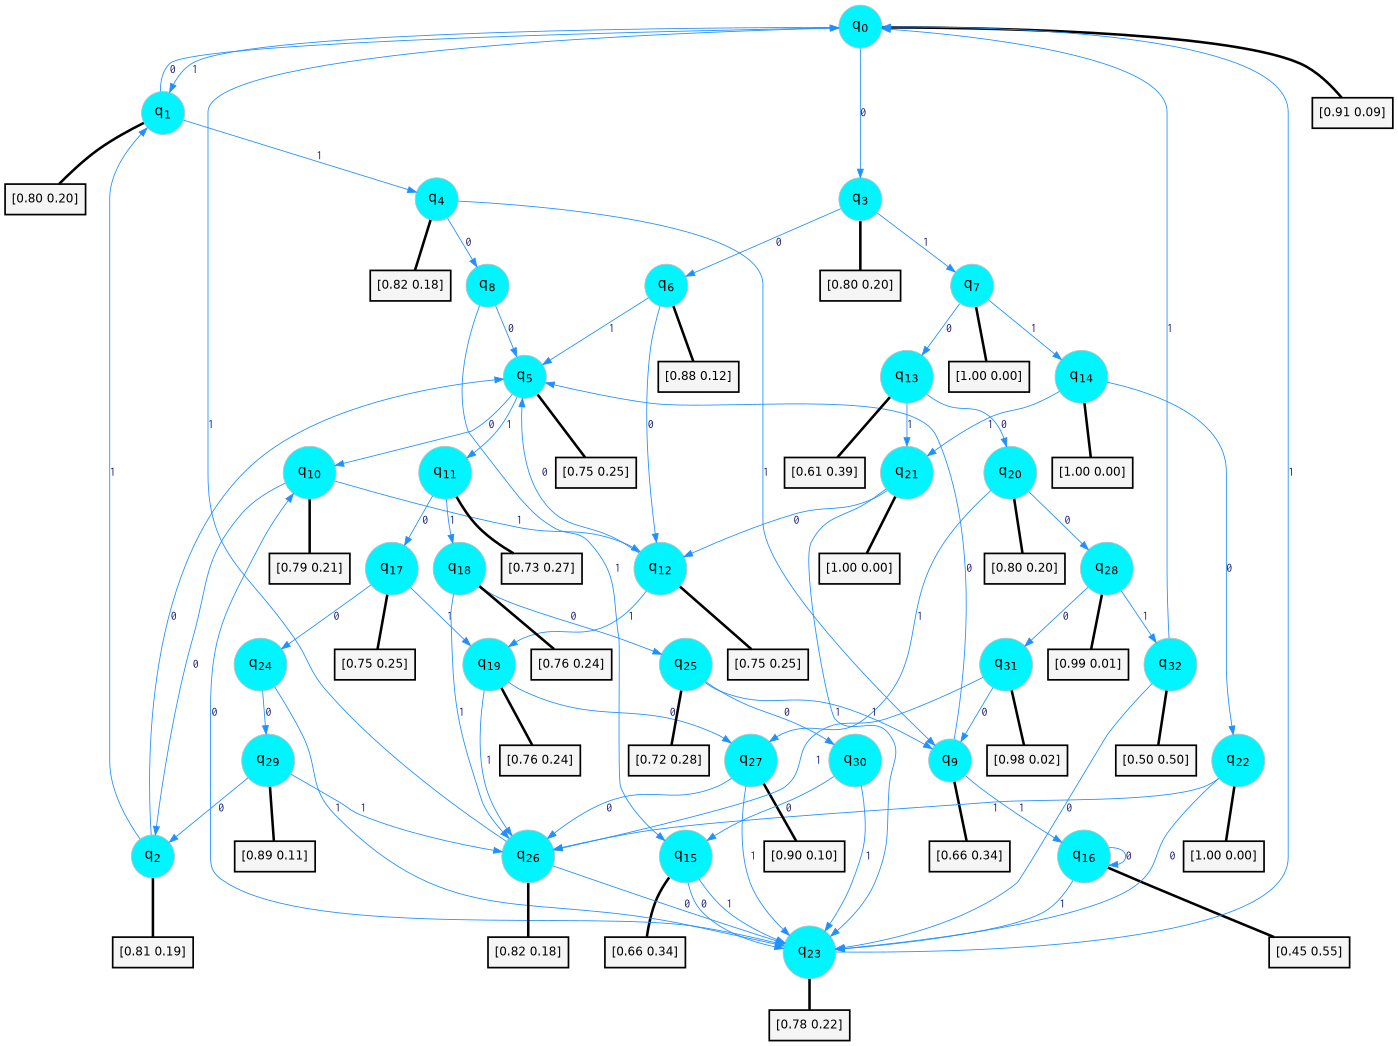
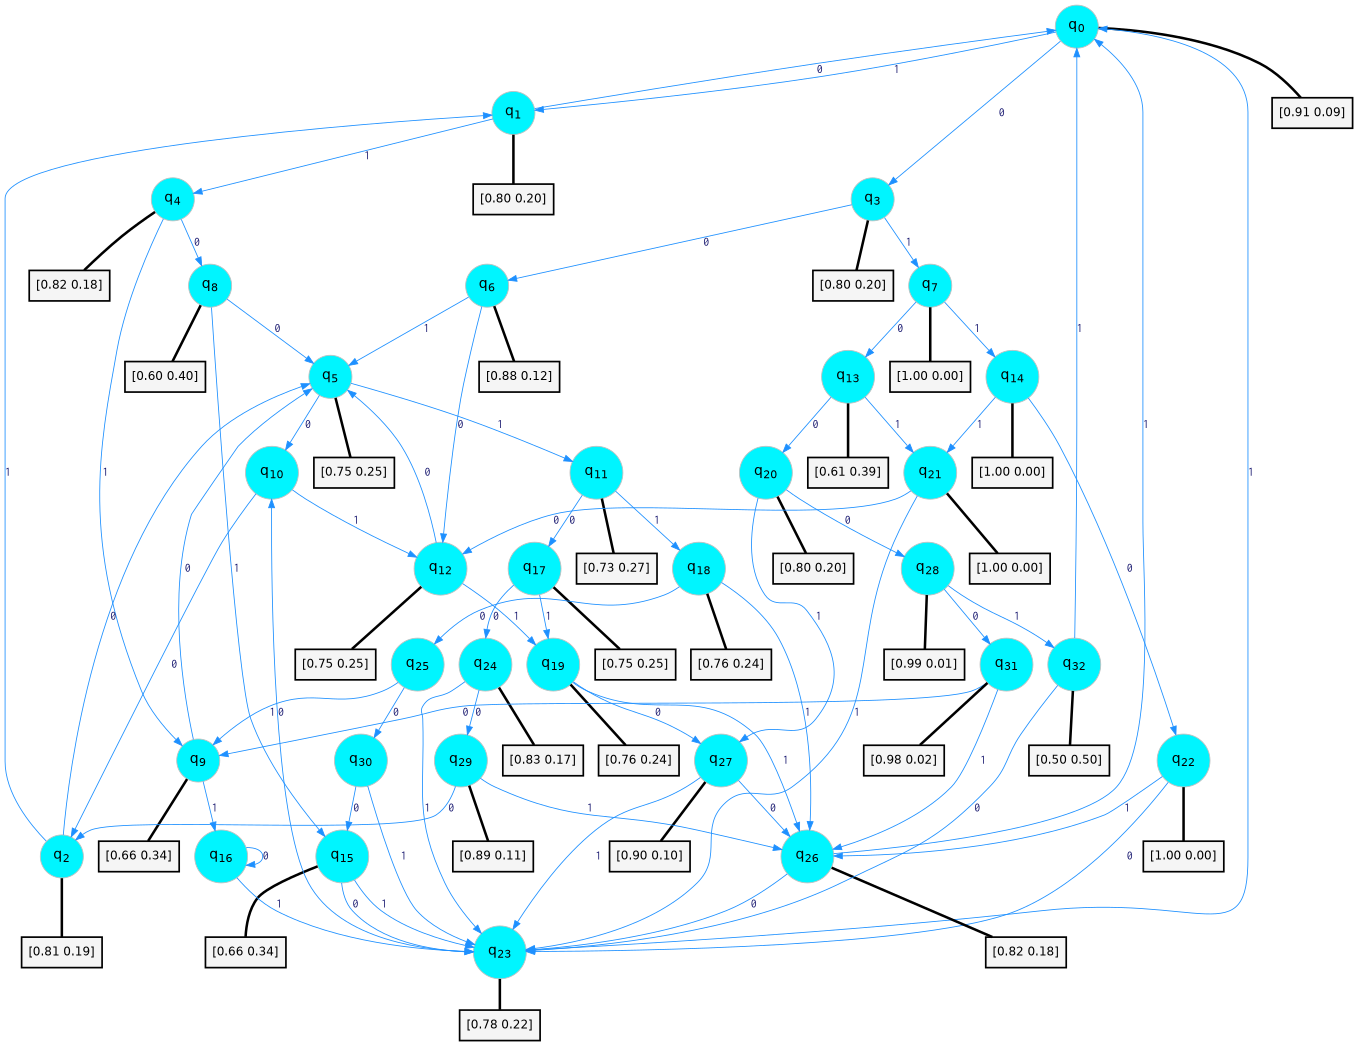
  digraph {
    rankdir=TD
    node [color=gray fillcolor=turquoise1 fontcolor=black fontname=Helvetica fontsize=16 fontweight=bold shape=circle style=filled]
    edge [arrowsize=1 color=dodgerblue1 fontcolor=midnightblue fontname=courier fontweight=bold penwidth=1 style=solid weight=20]
    n1 [label=<q<SUB>0</SUB>>]
    n2 [label=<q<SUB>1</SUB>>]
    n3 [label=<q<SUB>3</SUB>>]
    n4 [color=black fillcolor=whitesmoke fontsize=14 label="[0.91 0.09]" penwidth=2 shape=box]
    n5 [label=<q<SUB>4</SUB>>]
    n6 [color=black fillcolor=whitesmoke fontsize=14 label="[0.80 0.20]" penwidth=2 shape=box]
    n7 [label=<q<SUB>6</SUB>>]
    n8 [label=<q<SUB>7</SUB>>]
    n9 [color=black fillcolor=whitesmoke fontsize=14 label="[0.80 0.20]" penwidth=2 shape=box]
    n10 [label=<q<SUB>8</SUB>>]
    n11 [label=<q<SUB>9</SUB>>]
    n12 [color=black fillcolor=whitesmoke fontsize=14 label="[0.82 0.18]" penwidth=2 shape=box]
    n13 [label=<q<SUB>2</SUB>>]
    n14 [label=<q<SUB>5</SUB>>]
    n15 [color=black fillcolor=whitesmoke fontsize=14 label="[0.81 0.19]" penwidth=2 shape=box]
    n16 [label=<q<SUB>10</SUB>>]
    n17 [label=<q<SUB>11</SUB>>]
    n18 [color=black fillcolor=whitesmoke fontsize=14 label="[0.75 0.25]" penwidth=2 shape=box]
    n19 [label=<q<SUB>12</SUB>>]
    n20 [color=black fillcolor=whitesmoke fontsize=14 label="[0.88 0.12]" penwidth=2 shape=box]
    n21 [label=<q<SUB>13</SUB>>]
    n22 [label=<q<SUB>14</SUB>>]
    n23 [color=black fillcolor=whitesmoke fontsize=14 label="[1.00 0.00]" penwidth=2 shape=box]
    n24 [label=<q<SUB>15</SUB>>]
+   n25 [color=black fillcolor=whitesmoke fontsize=14 label="[0.60 0.40]" penwidth=2 shape=box]
    n26 [label=<q<SUB>16</SUB>>]
    n27 [color=black fillcolor=whitesmoke fontsize=14 label="[0.66 0.34]" penwidth=2 shape=box]
-   n28 [color=black fillcolor=whitesmoke fontsize=14 label="[0.79 0.21]" penwidth=2 shape=box]
    n29 [label=<q<SUB>17</SUB>>]
    n30 [label=<q<SUB>18</SUB>>]
    n31 [color=black fillcolor=whitesmoke fontsize=14 label="[0.73 0.27]" penwidth=2 shape=box]
    n32 [label=<q<SUB>19</SUB>>]
    n33 [color=black fillcolor=whitesmoke fontsize=14 label="[0.75 0.25]" penwidth=2 shape=box]
    n34 [label=<q<SUB>20</SUB>>]
    n35 [label=<q<SUB>21</SUB>>]
    n36 [color=black fillcolor=whitesmoke fontsize=14 label="[0.61 0.39]" penwidth=2 shape=box]
    n37 [label=<q<SUB>22</SUB>>]
    n38 [color=black fillcolor=whitesmoke fontsize=14 label="[1.00 0.00]" penwidth=2 shape=box]
    n39 [label=<q<SUB>23</SUB>>]
    n40 [color=black fillcolor=whitesmoke fontsize=14 label="[0.66 0.34]" penwidth=2 shape=box]
-   n41 [color=black fillcolor=whitesmoke fontsize=14 label="[0.45 0.55]" penwidth=2 shape=box]
    n42 [label=<q<SUB>24</SUB>>]
    n43 [color=black fillcolor=whitesmoke fontsize=14 label="[0.75 0.25]" penwidth=2 shape=box]
    n44 [label=<q<SUB>25</SUB>>]
    n45 [label=<q<SUB>26</SUB>>]
    n46 [color=black fillcolor=whitesmoke fontsize=14 label="[0.76 0.24]" penwidth=2 shape=box]
    n47 [label=<q<SUB>27</SUB>>]
    n48 [color=black fillcolor=whitesmoke fontsize=14 label="[0.76 0.24]" penwidth=2 shape=box]
    n49 [label=<q<SUB>28</SUB>>]
    n50 [color=black fillcolor=whitesmoke fontsize=14 label="[0.80 0.20]" penwidth=2 shape=box]
    n51 [color=black fillcolor=whitesmoke fontsize=14 label="[1.00 0.00]" penwidth=2 shape=box]
    n52 [color=black fillcolor=whitesmoke fontsize=14 label="[1.00 0.00]" penwidth=2 shape=box]
    n53 [color=black fillcolor=whitesmoke fontsize=14 label="[0.78 0.22]" penwidth=2 shape=box]
    n54 [label=<q<SUB>29</SUB>>]
+   n55 [color=black fillcolor=whitesmoke fontsize=14 label="[0.83 0.17]" penwidth=2 shape=box]
    n56 [label=<q<SUB>30</SUB>>]
-   n57 [color=black fillcolor=whitesmoke fontsize=14 label="[0.72 0.28]" penwidth=2 shape=box]
    n58 [color=black fillcolor=whitesmoke fontsize=14 label="[0.82 0.18]" penwidth=2 shape=box]
    n59 [color=black fillcolor=whitesmoke fontsize=14 label="[0.90 0.10]" penwidth=2 shape=box]
    n60 [label=<q<SUB>31</SUB>>]
    n61 [label=<q<SUB>32</SUB>>]
    n62 [color=black fillcolor=whitesmoke fontsize=14 label="[0.99 0.01]" penwidth=2 shape=box]
    n63 [color=black fillcolor=whitesmoke fontsize=14 label="[0.89 0.11]" penwidth=2 shape=box]
    n64 [color=black fillcolor=whitesmoke fontsize=14 label="[0.98 0.02]" penwidth=2 shape=box]
    n65 [color=black fillcolor=whitesmoke fontsize=14 label="[0.50 0.50]" penwidth=2 shape=box]
    n1 -> n2 [label=1]
    n1 -> n3 [label=0]
    n1 -> n4 [arrowhead=none color=black penwidth=3]
    n2 -> n1 [label=0]
    n2 -> n5 [label=1]
    n2 -> n6 [arrowhead=none color=black penwidth=3]
    n3 -> n7 [label=0]
    n3 -> n8 [label=1]
    n3 -> n9 [arrowhead=none color=black penwidth=3]
    n5 -> n10 [label=0]
    n5 -> n11 [label=1]
    n5 -> n12 [arrowhead=none color=black penwidth=3]
    n7 -> n14 [label=1]
    n7 -> n19 [label=0]
    n7 -> n20 [arrowhead=none color=black penwidth=3]
    n8 -> n21 [label=0]
    n8 -> n22 [label=1]
    n8 -> n23 [arrowhead=none color=black penwidth=3]
    n10 -> n14 [label=0]
    n10 -> n24 [label=1]
+   n10 -> n25 [arrowhead=none color=black penwidth=3]
    n11 -> n14 [label=0]
    n11 -> n26 [label=1]
    n11 -> n27 [arrowhead=none color=black penwidth=3]
    n13 -> n2 [label=1]
    n13 -> n14 [label=0]
    n13 -> n15 [arrowhead=none color=black penwidth=3]
    n14 -> n16 [label=0]
    n14 -> n17 [label=1]
    n14 -> n18 [arrowhead=none color=black penwidth=3]
    n16 -> n13 [label=0]
    n16 -> n19 [label=1]
-   n16 -> n28 [arrowhead=none color=black penwidth=3]
    n17 -> n29 [label=0]
    n17 -> n30 [label=1]
    n17 -> n31 [arrowhead=none color=black penwidth=3]
    n19 -> n14 [label=0]
    n19 -> n32 [label=1]
    n19 -> n33 [arrowhead=none color=black penwidth=3]
    n21 -> n34 [label=0]
    n21 -> n35 [label=1]
    n21 -> n36 [arrowhead=none color=black penwidth=3]
    n22 -> n35 [label=1]
    n22 -> n37 [label=0]
    n22 -> n38 [arrowhead=none color=black penwidth=3]
    n24 -> n39 [label=0]
    n24 -> n39 [label=1]
    n24 -> n40 [arrowhead=none color=black penwidth=3]
    n26 -> n26 [label=0]
    n26 -> n39 [label=1]
-   n26 -> n41 [arrowhead=none color=black penwidth=3]
    n29 -> n32 [label=1]
    n29 -> n42 [label=0]
    n29 -> n43 [arrowhead=none color=black penwidth=3]
    n30 -> n44 [label=0]
    n30 -> n45 [label=1]
    n30 -> n46 [arrowhead=none color=black penwidth=3]
    n32 -> n45 [label=1]
    n32 -> n47 [label=0]
    n32 -> n48 [arrowhead=none color=black penwidth=3]
    n34 -> n47 [label=1]
    n34 -> n49 [label=0]
    n34 -> n50 [arrowhead=none color=black penwidth=3]
    n35 -> n19 [label=0]
    n35 -> n39 [label=1]
    n35 -> n51 [arrowhead=none color=black penwidth=3]
    n37 -> n39 [label=0]
    n37 -> n45 [label=1]
    n37 -> n52 [arrowhead=none color=black penwidth=3]
    n39 -> n1 [label=1]
    n39 -> n16 [label=0]
    n39 -> n53 [arrowhead=none color=black penwidth=3]
    n42 -> n39 [label=1]
    n42 -> n54 [label=0]
+   n42 -> n55 [arrowhead=none color=black penwidth=3]
    n44 -> n11 [label=1]
    n44 -> n56 [label=0]
-   n44 -> n57 [arrowhead=none color=black penwidth=3]
    n45 -> n1 [label=1]
    n45 -> n39 [label=0]
    n45 -> n58 [arrowhead=none color=black penwidth=3]
    n47 -> n39 [label=1]
    n47 -> n45 [label=0]
    n47 -> n59 [arrowhead=none color=black penwidth=3]
    n49 -> n60 [label=0]
    n49 -> n61 [label=1]
    n49 -> n62 [arrowhead=none color=black penwidth=3]
    n54 -> n13 [label=0]
    n54 -> n45 [label=1]
    n54 -> n63 [arrowhead=none color=black penwidth=3]
    n56 -> n24 [label=0]
    n56 -> n39 [label=1]
    n60 -> n11 [label=0]
    n60 -> n45 [label=1]
    n60 -> n64 [arrowhead=none color=black penwidth=3]
    n61 -> n1 [label=1]
    n61 -> n39 [label=0]
    n61 -> n65 [arrowhead=none color=black penwidth=3]
  }
